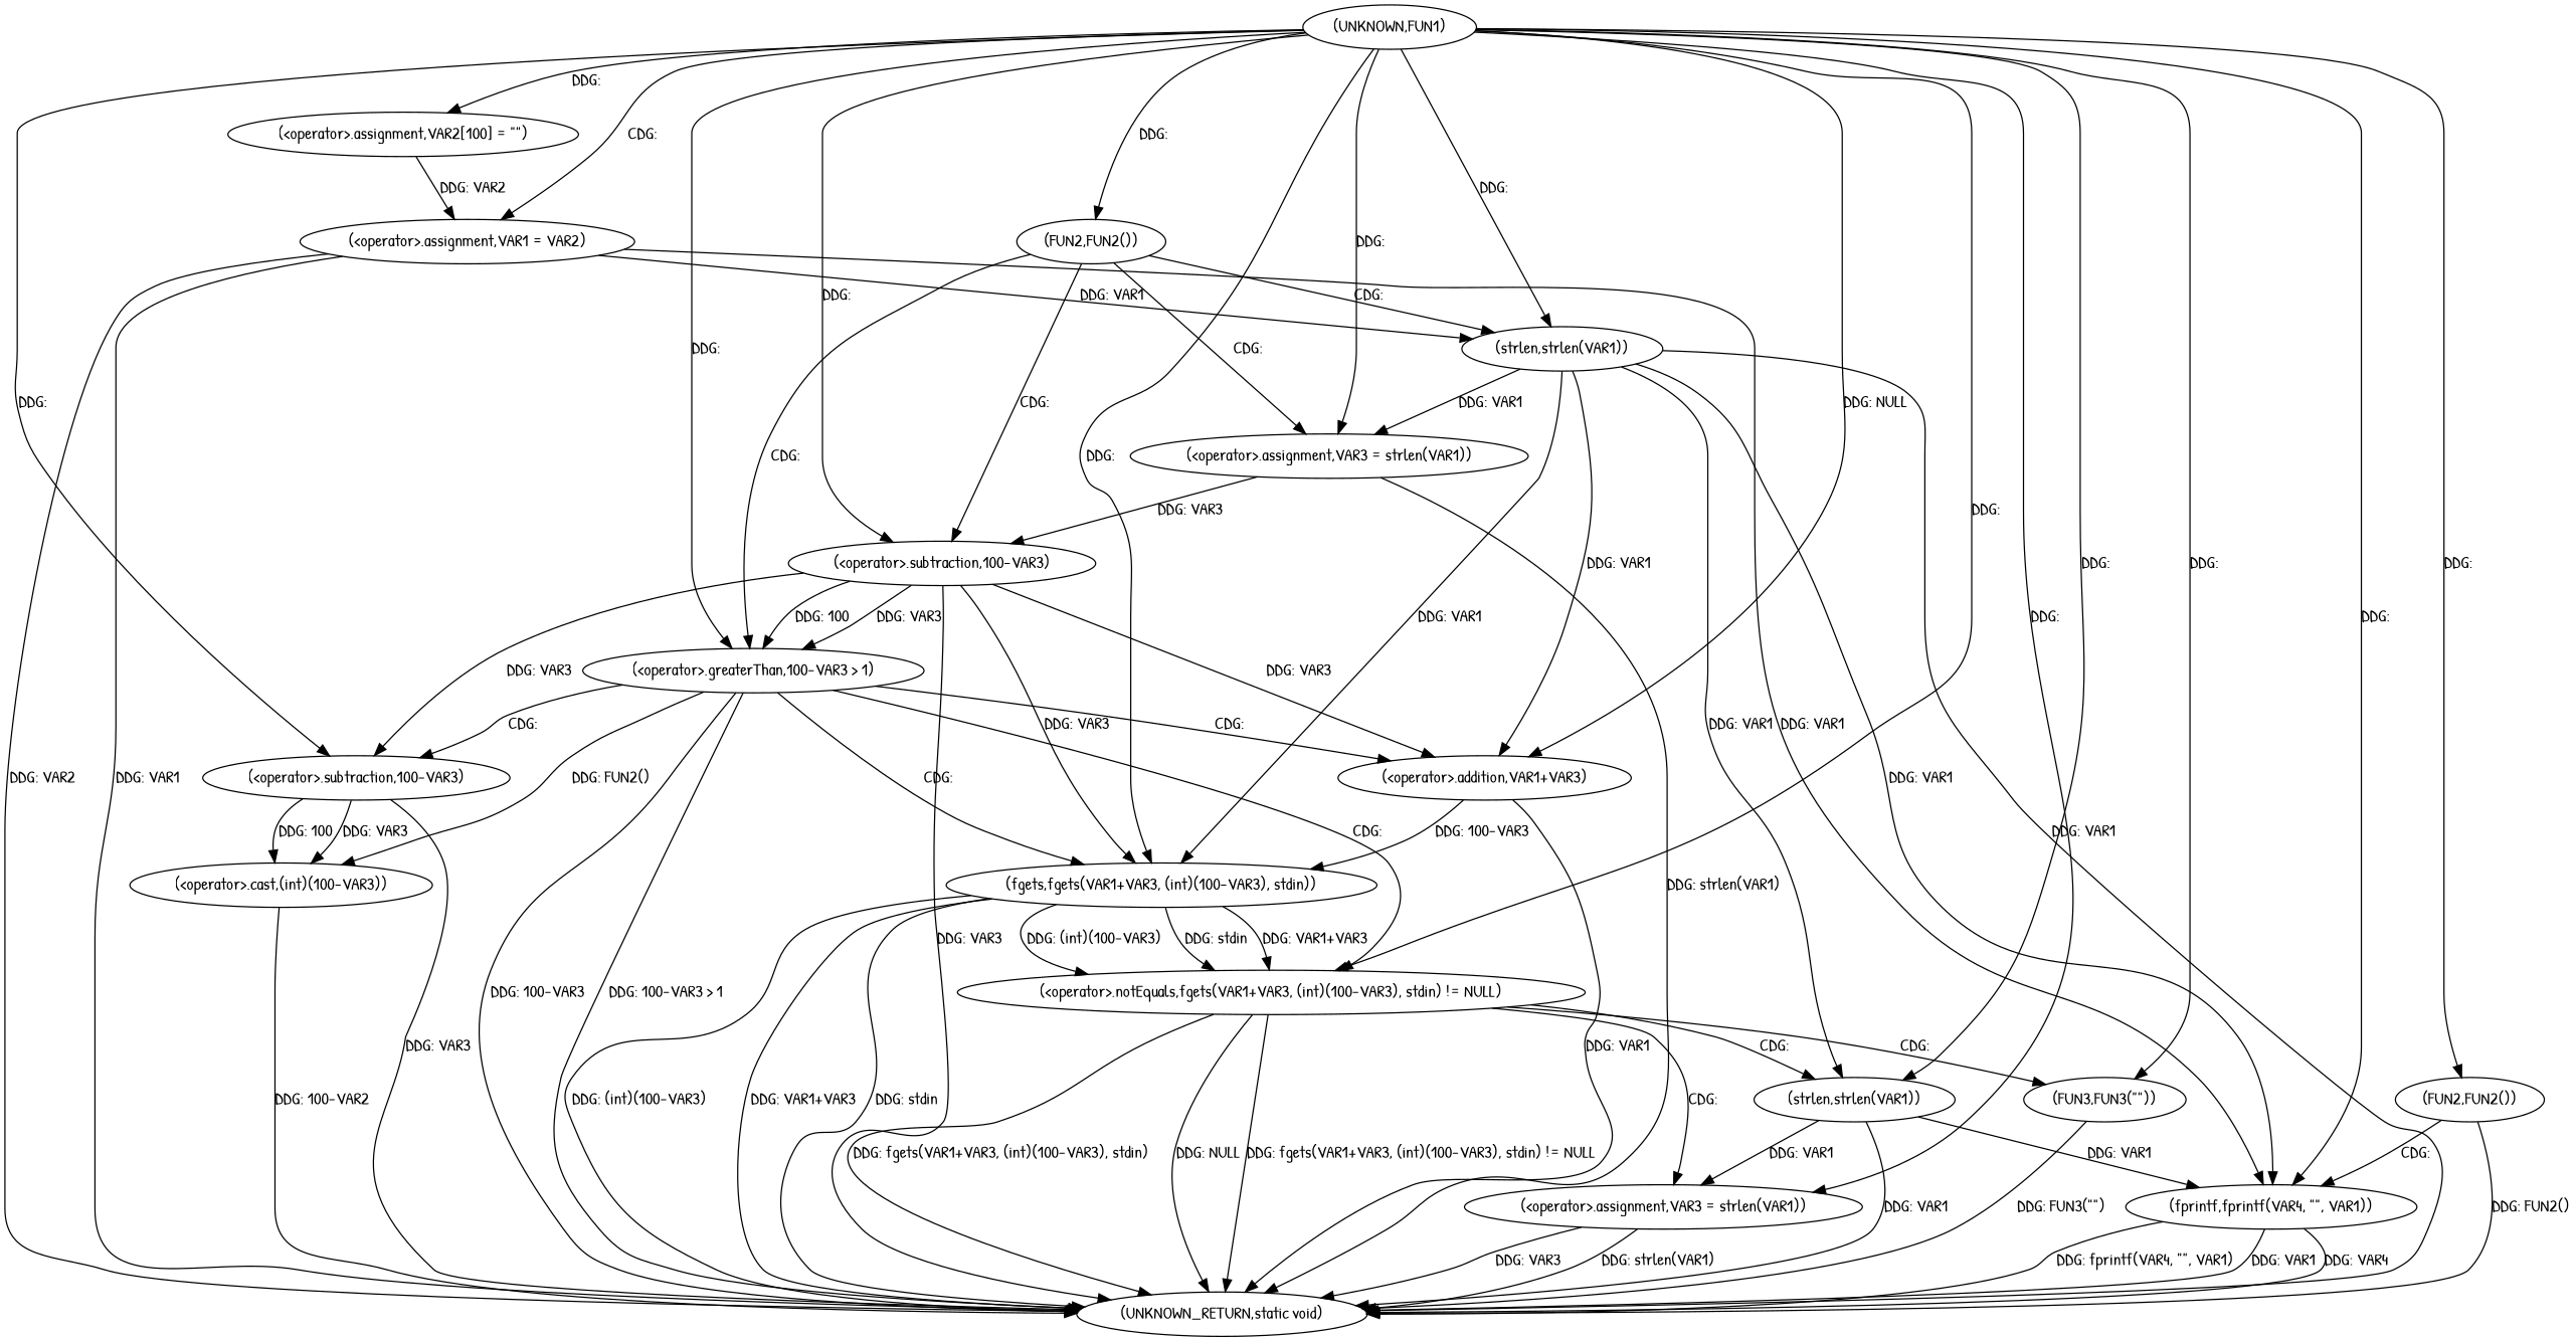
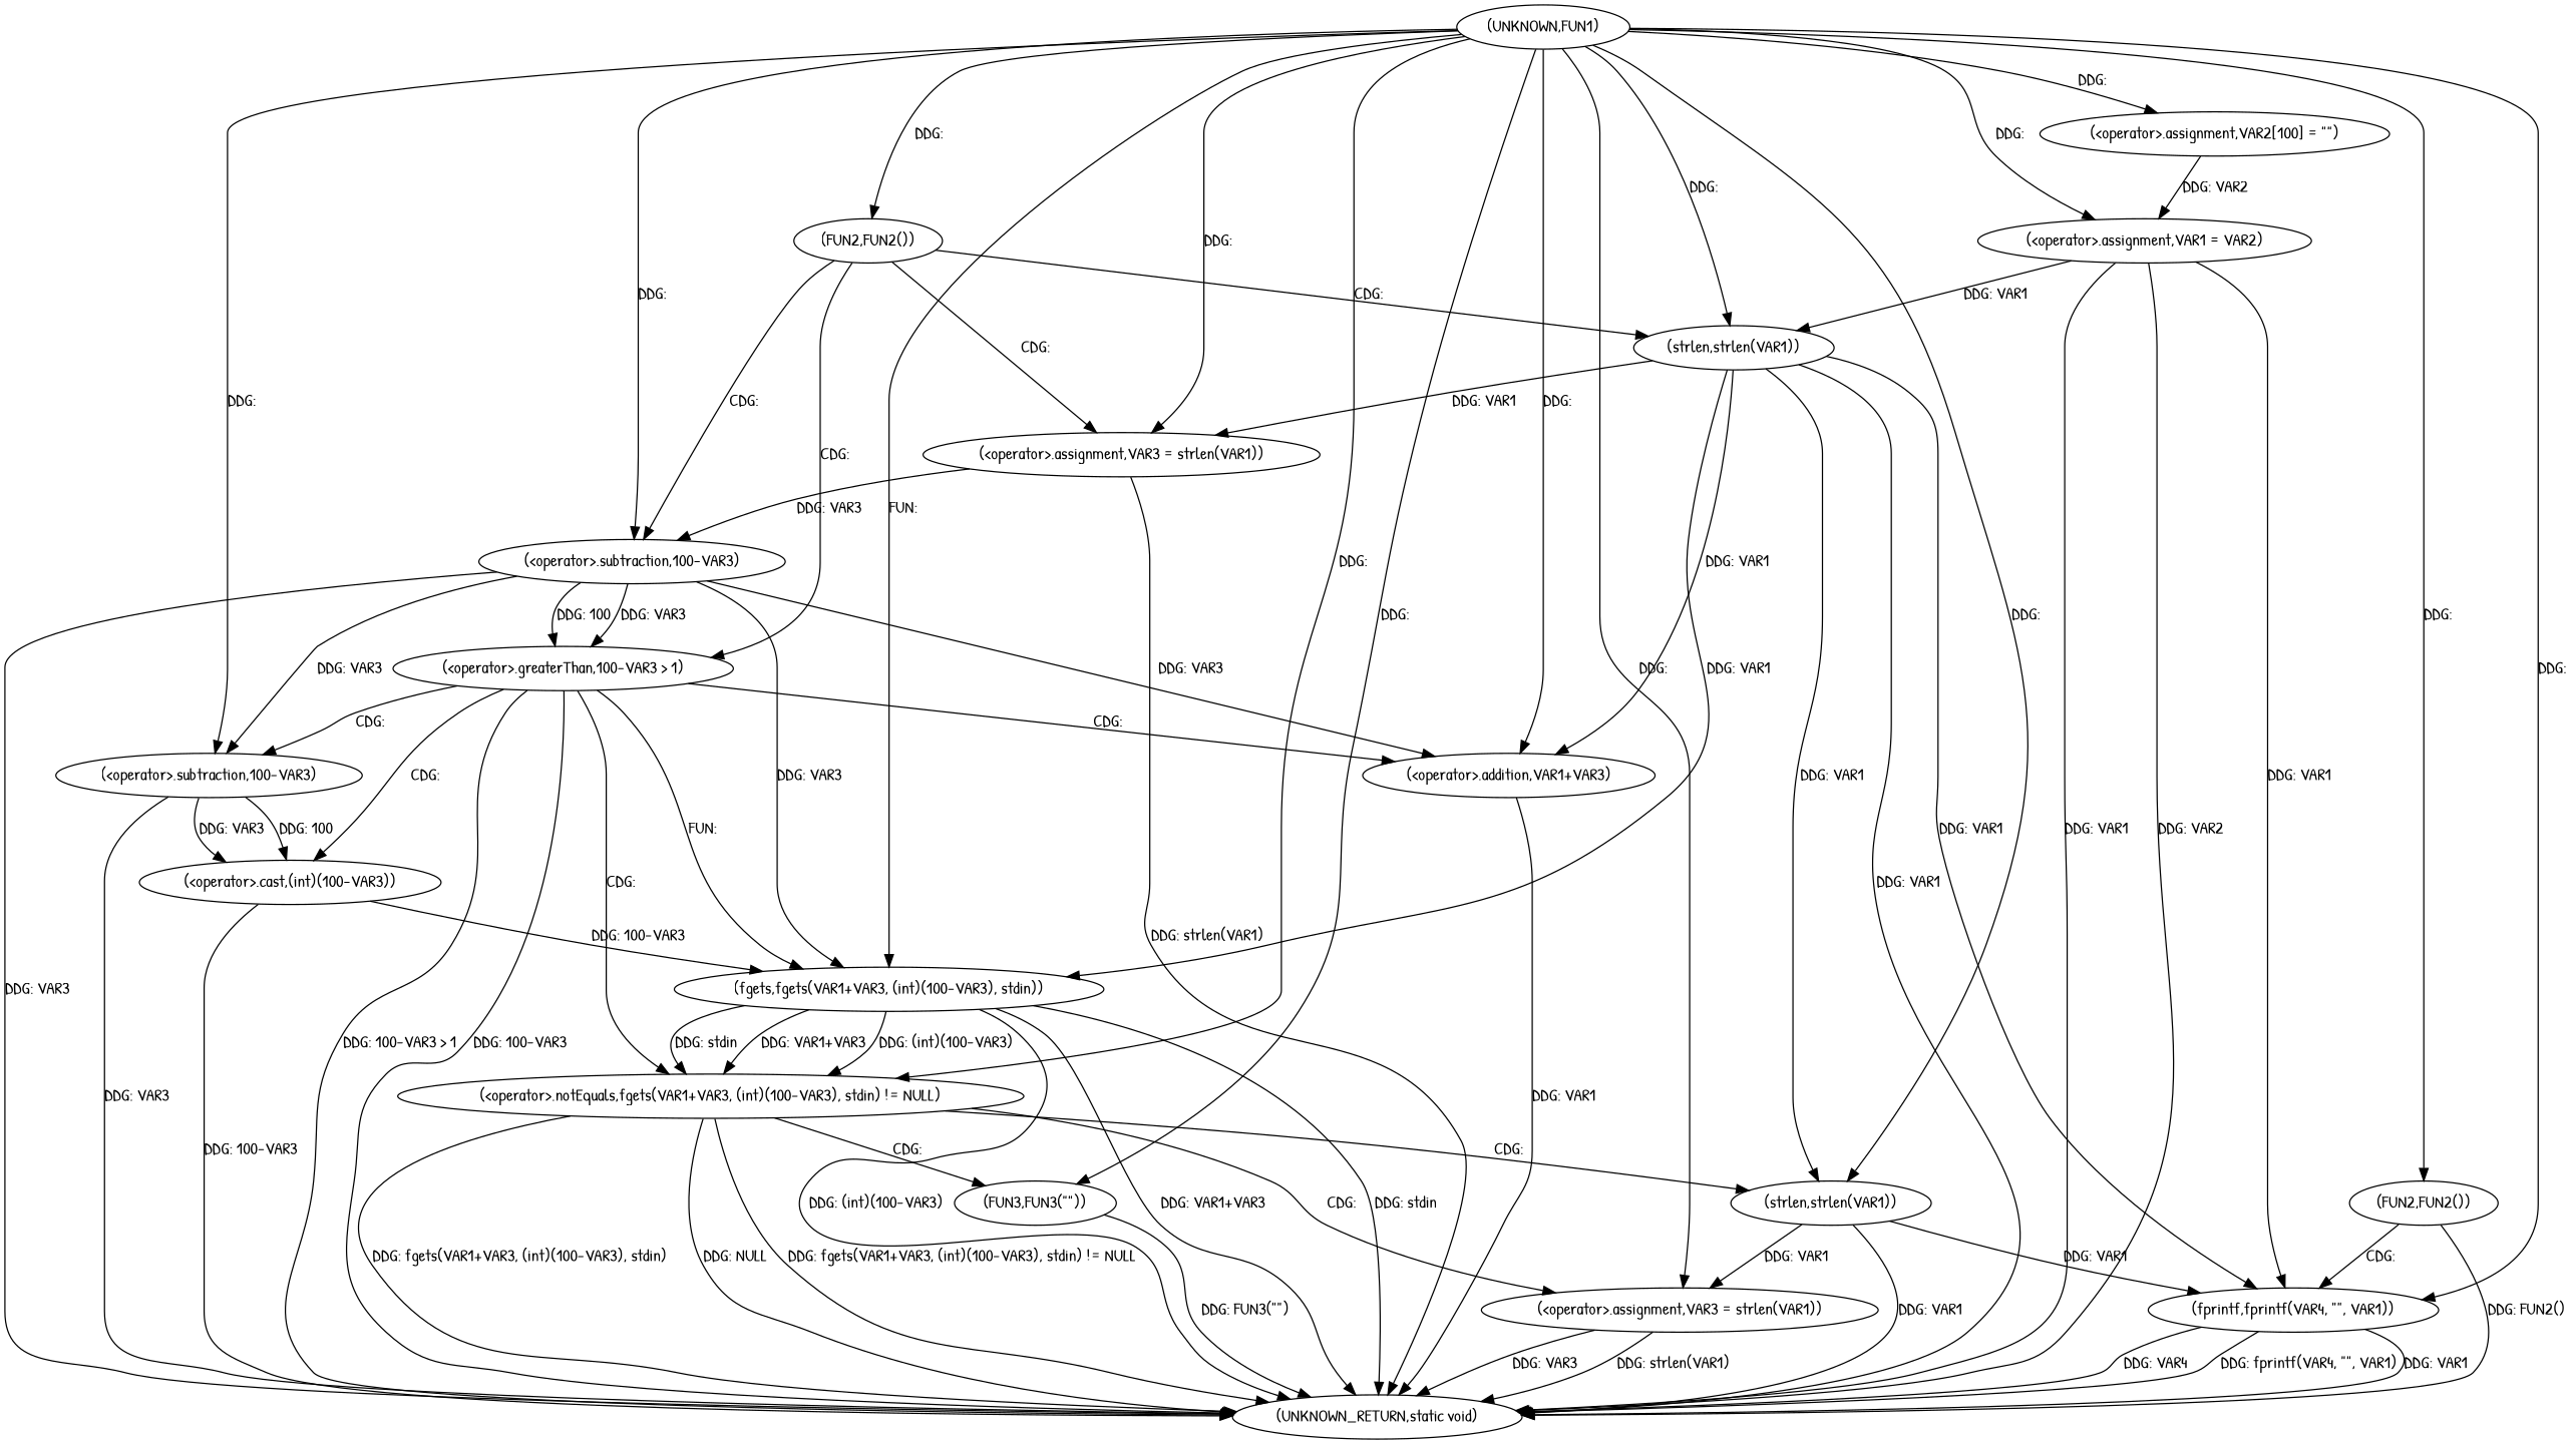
  digraph {
    fontname="Patrick Hand"
    node [fontname="Patrick Hand"]
    edge [fontname="Patrick Hand"]
    n1 [label="(UNKNOWN,FUN1)"]
    n2 [label="(<operator>.assignment,VAR2[100] = \"\")"]
    n3 [label="(<operator>.assignment,VAR1 = VAR2)"]
    n4 [label="(FUN2,FUN2())"]
    n5 [label="(<operator>.assignment,VAR3 = strlen(VAR1))"]
    n6 [label="(strlen,strlen(VAR1))"]
    n7 [label="(<operator>.greaterThan,100-VAR3 > 1)"]
    n8 [label="(<operator>.subtraction,100-VAR3)"]
    n9 [label="(<operator>.notEquals,fgets(VAR1+VAR3, (int)(100-VAR3), stdin) != NULL)"]
    n10 [label="(fgets,fgets(VAR1+VAR3, (int)(100-VAR3), stdin))"]
    n11 [label="(<operator>.addition,VAR1+VAR3)"]
    n12 [label="(<operator>.subtraction,100-VAR3)"]
    n13 [label="(<operator>.assignment,VAR3 = strlen(VAR1))"]
    n14 [label="(strlen,strlen(VAR1))"]
    n15 [label="(FUN3,FUN3(\"\"))"]
    n16 [label="(FUN2,FUN2())"]
    n17 [label="(fprintf,fprintf(VAR4, \"\", VAR1))"]
    n18 [label="(UNKNOWN_RETURN,static void)"]
    n19 [label="(<operator>.cast,(int)(100-VAR3))"]
    n1 -> n2 [label="DDG: "]
-   n1 -> n3 [label="CDG: "]
+   n1 -> n3 [label="DDG: "]
    n1 -> n4 [label="DDG: "]
    n1 -> n5 [label="DDG: "]
    n1 -> n6 [label="DDG: "]
-   n1 -> n7 [label="DDG: "]
    n1 -> n8 [label="DDG: "]
    n1 -> n9 [label="DDG: "]
-   n1 -> n10 [label="DDG: "]
-   n1 -> n11 [label="DDG: NULL"]
+   n1 -> n10 [label="FUN: "]
+   n1 -> n11 [label="DDG: "]
    n1 -> n12 [label="DDG: "]
    n1 -> n13 [label="DDG: "]
    n1 -> n14 [label="DDG: "]
    n1 -> n15 [label="DDG: "]
    n1 -> n16 [label="DDG: "]
    n1 -> n17 [label="DDG: "]
    n2 -> n3 [label="DDG: VAR2"]
    n3 -> n6 [label="DDG: VAR1"]
    n3 -> n17 [label="DDG: VAR1"]
    n3 -> n18 [label="DDG: VAR1"]
    n3 -> n18 [label="DDG: VAR2"]
    n4 -> n5 [label="CDG: "]
    n4 -> n6 [label="CDG: "]
    n4 -> n7 [label="CDG: "]
    n4 -> n8 [label="CDG: "]
    n5 -> n8 [label="DDG: VAR3"]
    n5 -> n18 [label="DDG: strlen(VAR1)"]
    n6 -> n5 [label="DDG: VAR1"]
    n6 -> n10 [label="DDG: VAR1"]
    n6 -> n11 [label="DDG: VAR1"]
    n6 -> n14 [label="DDG: VAR1"]
    n6 -> n17 [label="DDG: VAR1"]
    n6 -> n18 [label="DDG: VAR1"]
    n7 -> n9 [label="CDG: "]
-   n7 -> n10 [label="CDG: "]
+   n7 -> n10 [label="FUN: "]
    n7 -> n11 [label="CDG: "]
    n7 -> n12 [label="CDG: "]
    n7 -> n18 [label="DDG: 100-VAR3 > 1"]
    n7 -> n18 [label="DDG: 100-VAR3"]
-   n7 -> n19 [label="DDG: FUN2()"]
+   n7 -> n19 [label="CDG: "]
    n8 -> n7 [label="DDG: 100"]
    n8 -> n7 [label="DDG: VAR3"]
    n8 -> n10 [label="DDG: VAR3"]
    n8 -> n11 [label="DDG: VAR3"]
    n8 -> n12 [label="DDG: VAR3"]
    n8 -> n18 [label="DDG: VAR3"]
    n9 -> n13 [label="CDG: "]
    n9 -> n14 [label="CDG: "]
    n9 -> n15 [label="CDG: "]
    n9 -> n18 [label="DDG: fgets(VAR1+VAR3, (int)(100-VAR3), stdin) != NULL"]
    n9 -> n18 [label="DDG: fgets(VAR1+VAR3, (int)(100-VAR3), stdin)"]
    n9 -> n18 [label="DDG: NULL"]
    n10 -> n9 [label="DDG: VAR1+VAR3"]
    n10 -> n9 [label="DDG: (int)(100-VAR3)"]
    n10 -> n9 [label="DDG: stdin"]
    n10 -> n18 [label="DDG: (int)(100-VAR3)"]
    n10 -> n18 [label="DDG: VAR1+VAR3"]
    n10 -> n18 [label="DDG: stdin"]
    n11 -> n18 [label="DDG: VAR1"]
    n12 -> n18 [label="DDG: VAR3"]
    n12 -> n19 [label="DDG: 100"]
    n12 -> n19 [label="DDG: VAR3"]
    n13 -> n18 [label="DDG: strlen(VAR1)"]
    n13 -> n18 [label="DDG: VAR3"]
    n14 -> n13 [label="DDG: VAR1"]
    n14 -> n17 [label="DDG: VAR1"]
    n14 -> n18 [label="DDG: VAR1"]
    n15 -> n18 [label="DDG: FUN3(\"\")"]
    n16 -> n17 [label="CDG: "]
    n16 -> n18 [label="DDG: FUN2()"]
    n17 -> n18 [label="DDG: fprintf(VAR4, \"\", VAR1)"]
    n17 -> n18 [label="DDG: VAR1"]
    n17 -> n18 [label="DDG: VAR4"]
-   n11 -> n10 [label="DDG: 100-VAR3"]
-   n19 -> n18 [label="DDG: 100-VAR2"]
+   n19 -> n10 [label="DDG: 100-VAR3"]
+   n19 -> n18 [label="DDG: 100-VAR3"]
  }
